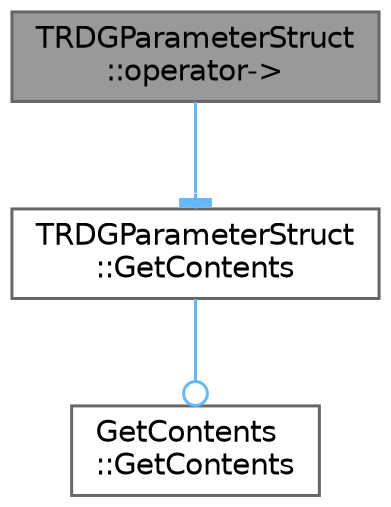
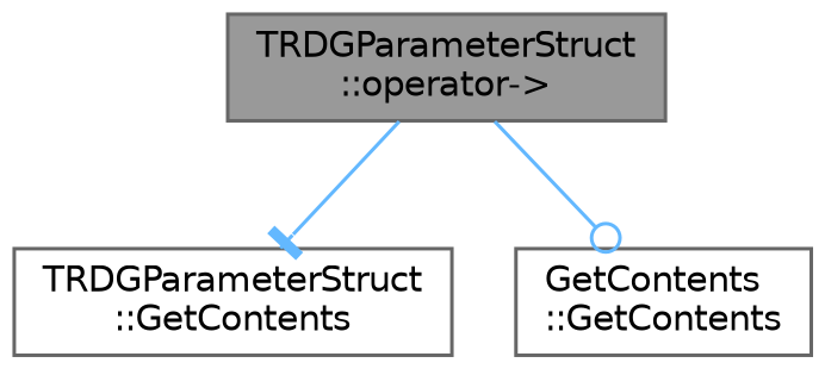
  digraph {
    rankdir=TB
    node [color=grey40 fillcolor=white fontname=Helvetica fontsize=10 shape=box style=filled]
    edge [color=steelblue1 fontname=Helvetica fontsize=10 labelfontname=Helvetica labelfontsize=10 style=solid]
    n1 [color=gray40 fillcolor=grey60 fontcolor=black height=0.2 label="TRDGParameterStruct\l::operator-\>" width=0.4]
    n2 [height=0.2 label="TRDGParameterStruct\l::GetContents" width=0.4]
    n3 [height=0.2 label="GetContents\l::GetContents" width=0.4]
    n1 -> n2 [arrowhead=tee]
-   n2 -> n3 [arrowhead=odot]
+   n1 -> n3 [arrowhead=odot]
  }
